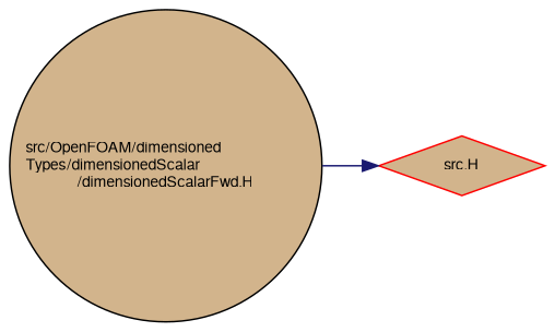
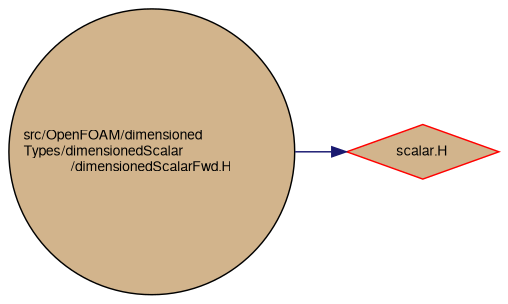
  digraph {
    rankdir=LR
    node [fillcolor=tan fontname=FreeSans fontsize=10 style=filled]
    n1 [color=black fontcolor=black height=0.2 label="src/OpenFOAM/dimensioned\lTypes/dimensionedScalar\l/dimensionedScalarFwd.H" shape=circle width=0.4]
-   n2 [color=red height=0.2 label="src.H" shape=diamond width=0.4]
+   n2 [color=red height=0.2 label="scalar.H" shape=diamond width=0.4]
    n1 -> n2 [color=midnightblue fontname=FreeSans fontsize=10 labelfontname=FreeSans labelfontsize=10 style=solid]
  }
